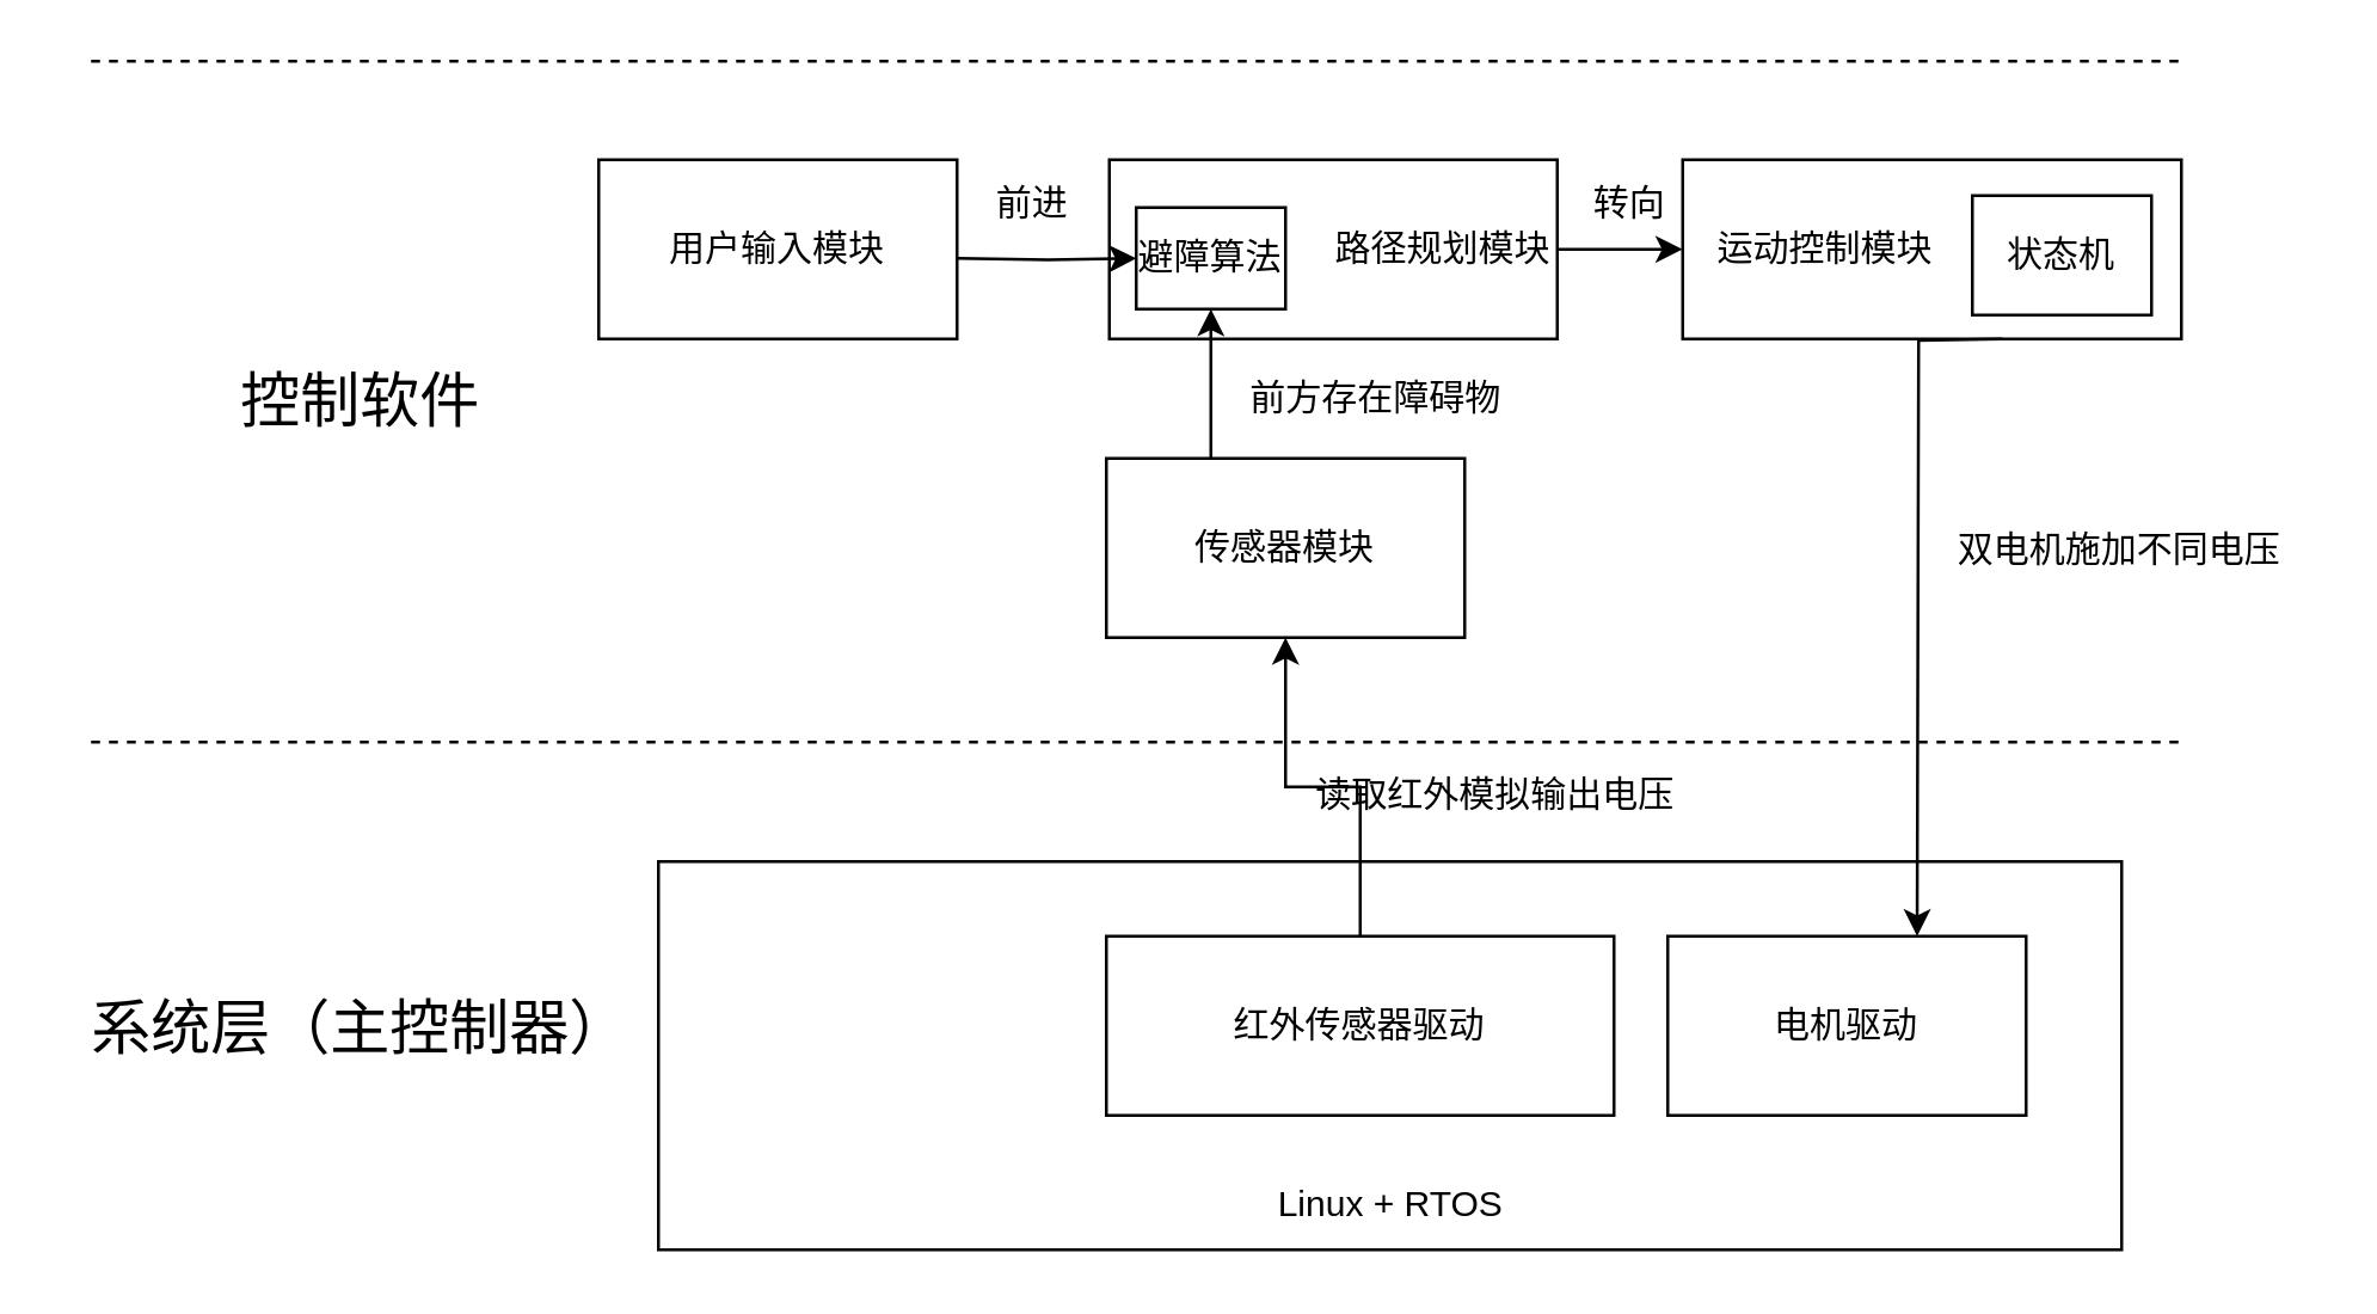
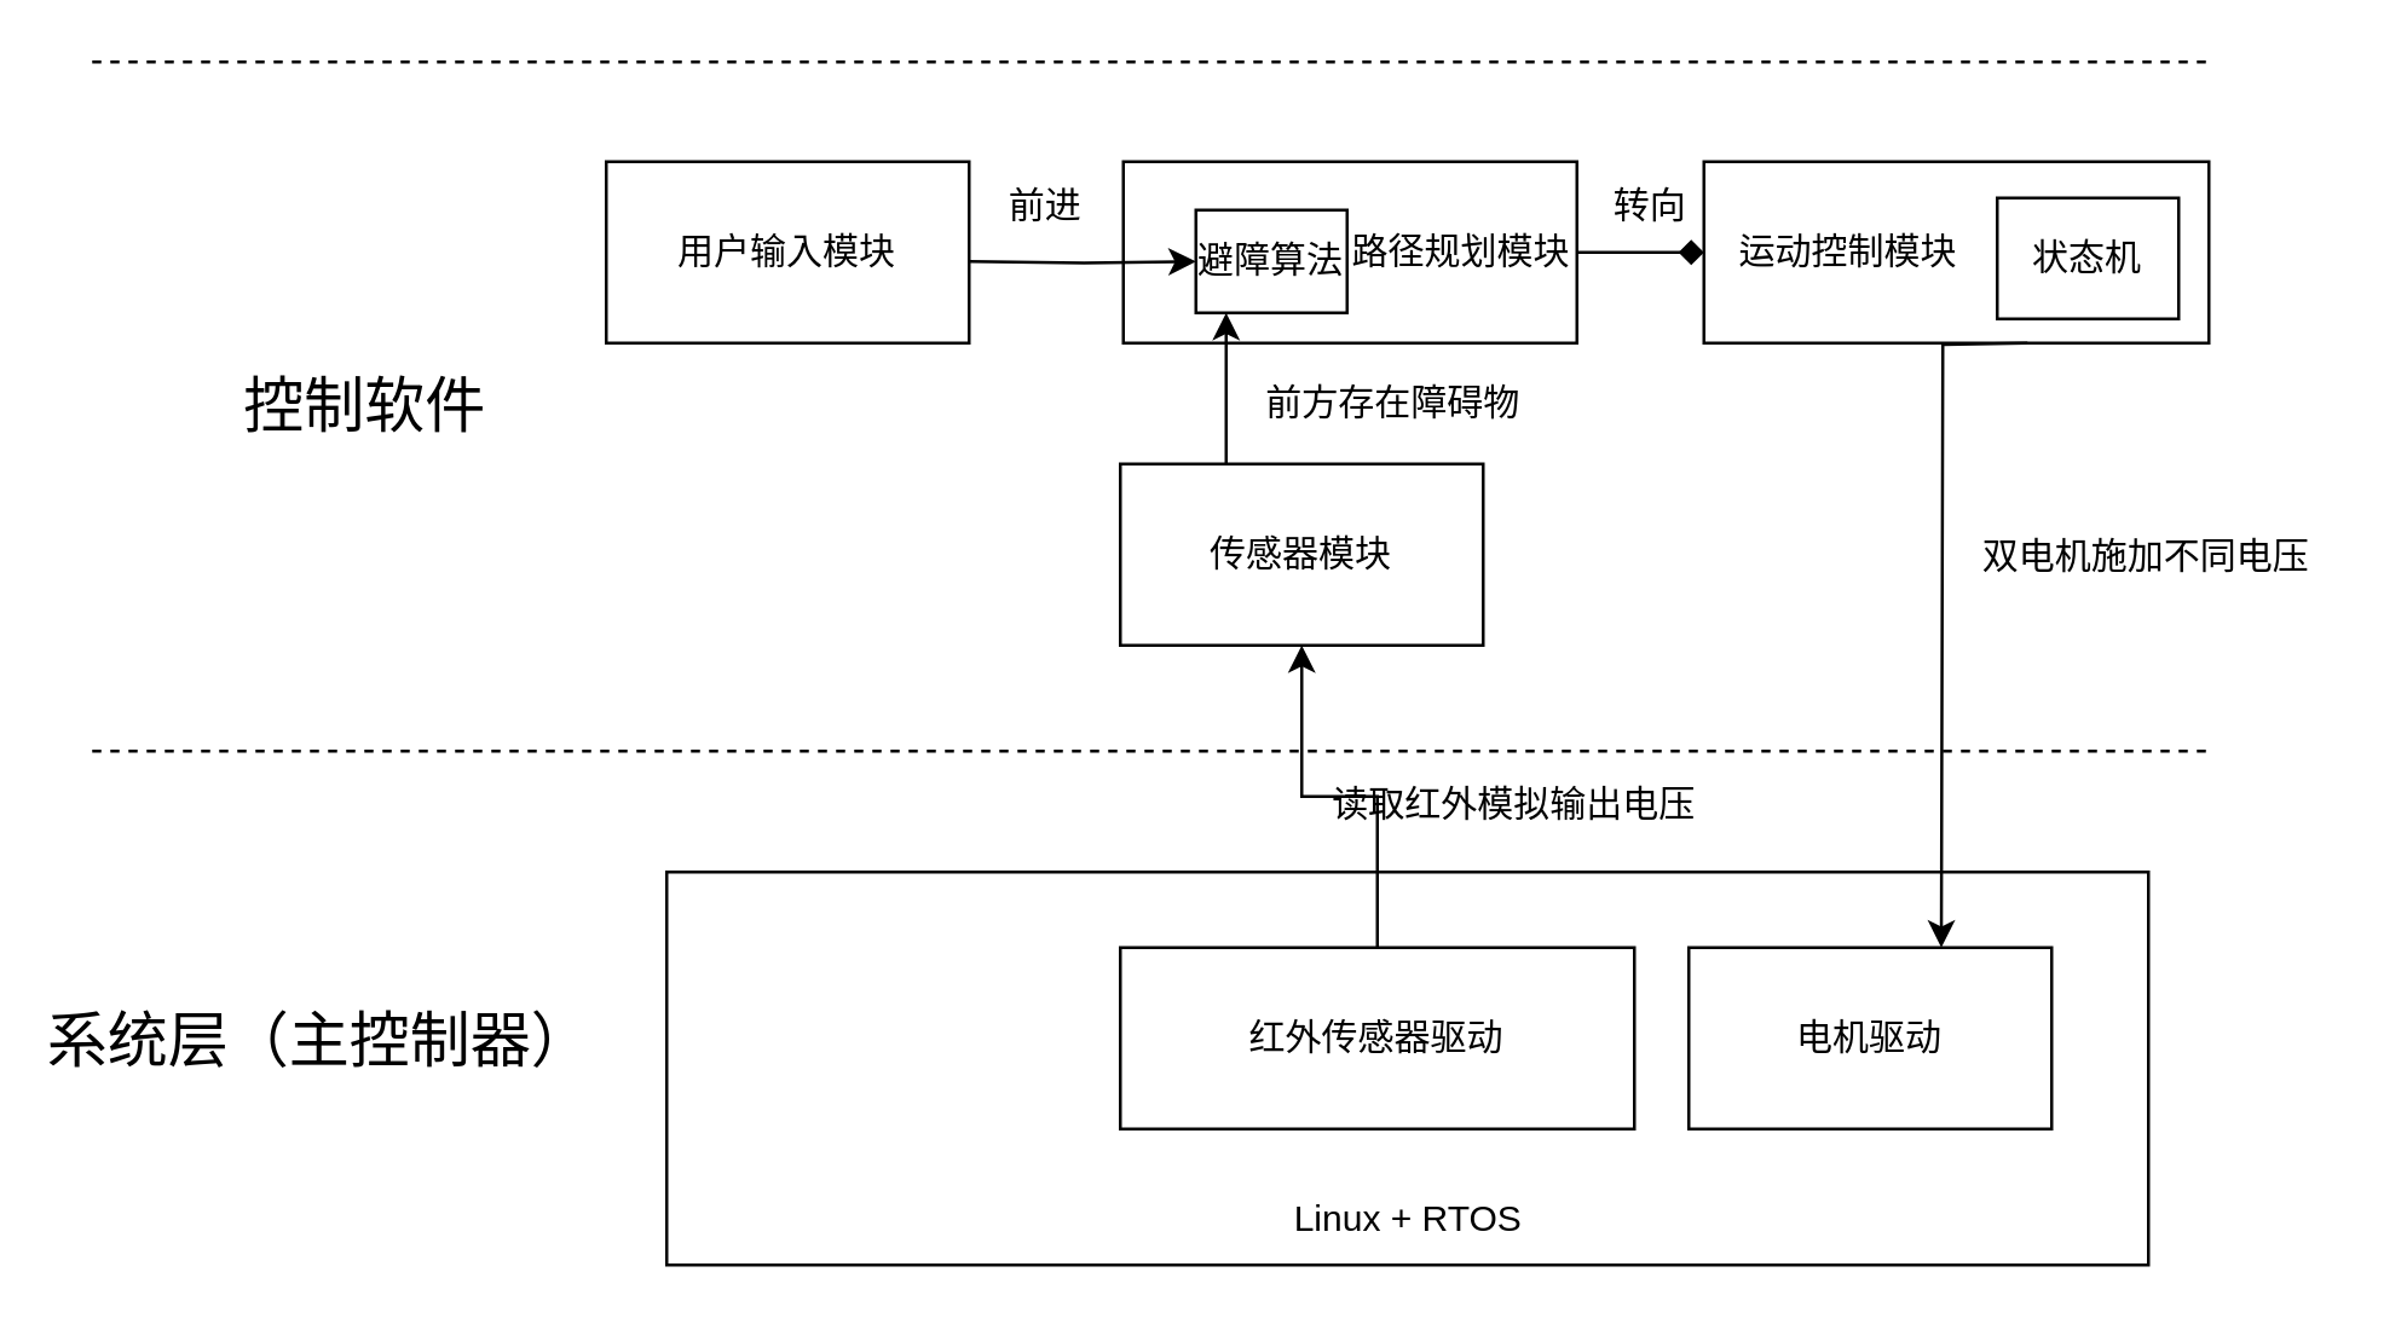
  <mxCell id="0" />
  <mxCell id="1" parent="0" />
  <mxCell id="2" value="" style="rounded=0;whiteSpace=wrap;html=1;align=center;spacingLeft=0;labelPosition=center;verticalLabelPosition=bottom;verticalAlign=top;horizontal=1;labelBorderColor=default;fontColor=default;" vertex="1" parent="1"><mxGeometry x="220" y="288" width="490" height="130" as="geometry" /></mxCell>
  <mxCell id="3" value="" style="edgeStyle=orthogonalEdgeStyle;rounded=0;orthogonalLoop=1;jettySize=auto;html=1;" edge="1" parent="1" source="4" target="8"><mxGeometry relative="1" as="geometry" /></mxCell>
  <mxCell id="4" value="红外传感器驱动" style="rounded=0;whiteSpace=wrap;html=1;" vertex="1" parent="1"><mxGeometry x="370" y="313" width="170" height="60" as="geometry" /></mxCell>
  <mxCell id="5" value="&lt;span style=&quot;background-color: initial;&quot;&gt;电机驱动&lt;/span&gt;" style="rounded=0;whiteSpace=wrap;html=1;" vertex="1" parent="1"><mxGeometry x="558" y="313" width="120" height="60" as="geometry" /></mxCell>
  <mxCell id="6" value="Linux + RTOS" style="text;html=1;align=center;verticalAlign=middle;resizable=0;points=[];autosize=1;strokeColor=none;fillColor=none;" vertex="1" parent="1"><mxGeometry x="415" y="388" width="100" height="30" as="geometry" /></mxCell>
  <mxCell id="7" value="" style="endArrow=none;dashed=1;html=1;rounded=0;" edge="1" parent="1"><mxGeometry width="50" height="50" relative="1" as="geometry"><mxPoint x="30" y="248" as="sourcePoint" /><mxPoint x="730" y="248" as="targetPoint" /></mxGeometry></mxCell>
  <mxCell id="8" value="传感器模块" style="whiteSpace=wrap;html=1;rounded=0;" vertex="1" parent="1"><mxGeometry x="370" y="153" width="120" height="60" as="geometry" /></mxCell>
  <mxCell id="9" value="运动&lt;span style=&quot;background-color: initial;&quot;&gt;控制模块&lt;/span&gt;" style="whiteSpace=wrap;html=1;rounded=0;align=left;spacingRight=11;spacingLeft=10;" vertex="1" parent="1"><mxGeometry x="563" y="53" width="167" height="60" as="geometry" /></mxCell>
  <mxCell id="10" value="" style="edgeStyle=orthogonalEdgeStyle;rounded=0;orthogonalLoop=1;jettySize=auto;html=1;exitX=0.5;exitY=1;exitDx=0;exitDy=0;" edge="1" parent="1"><mxGeometry relative="1" as="geometry"><mxPoint x="670" y="113" as="sourcePoint" /><mxPoint x="641.5" y="313" as="targetPoint" /></mxGeometry></mxCell>
- <mxCell id="11" value="" style="edgeStyle=orthogonalEdgeStyle;rounded=0;orthogonalLoop=1;jettySize=auto;html=1;" edge="1" parent="1" source="12" target="9"><mxGeometry relative="1" as="geometry" /></mxCell>
+ <mxCell id="11" value="" style="edgeStyle=orthogonalEdgeStyle;rounded=0;orthogonalLoop=1;jettySize=auto;html=1;endArrow=diamond;" edge="1" parent="1" source="12" target="9"><mxGeometry relative="1" as="geometry" /></mxCell>
  <mxCell id="12" value="路径规划模块" style="rounded=0;whiteSpace=wrap;html=1;align=right;" vertex="1" parent="1"><mxGeometry x="371" y="53" width="150" height="60" as="geometry" /></mxCell>
  <mxCell id="13" value="用户输入模块" style="rounded=0;whiteSpace=wrap;html=1;" vertex="1" parent="1"><mxGeometry x="200" y="53" width="120" height="60" as="geometry" /></mxCell>
  <mxCell id="14" value="转向" style="text;html=1;align=center;verticalAlign=middle;resizable=0;points=[];autosize=1;strokeColor=none;fillColor=none;" vertex="1" parent="1"><mxGeometry x="520" y="53" width="50" height="30" as="geometry" /></mxCell>
  <mxCell id="15" value="前方存在障碍物" style="text;html=1;align=center;verticalAlign=middle;resizable=0;points=[];autosize=1;strokeColor=none;fillColor=none;" vertex="1" parent="1"><mxGeometry x="405" y="118" width="110" height="30" as="geometry" /></mxCell>
  <mxCell id="16" value="前进" style="text;html=1;align=center;verticalAlign=middle;resizable=0;points=[];autosize=1;strokeColor=none;fillColor=none;" vertex="1" parent="1"><mxGeometry x="320" y="53" width="50" height="30" as="geometry" /></mxCell>
  <mxCell id="17" value="" style="edgeStyle=orthogonalEdgeStyle;rounded=0;orthogonalLoop=1;jettySize=auto;html=1;" edge="1" parent="1" source="8" target="19"><mxGeometry relative="1" as="geometry"><Array as="points"><mxPoint x="405" y="143" /><mxPoint x="405" y="143" /></Array></mxGeometry></mxCell>
  <mxCell id="18" style="edgeStyle=orthogonalEdgeStyle;rounded=0;orthogonalLoop=1;jettySize=auto;html=1;" edge="1" parent="1" target="19"><mxGeometry relative="1" as="geometry"><mxPoint x="320" y="86" as="sourcePoint" /></mxGeometry></mxCell>
- <mxCell id="19" value="避障算法" style="rounded=0;whiteSpace=wrap;html=1;" vertex="1" parent="1"><mxGeometry x="380" y="69" width="50" height="34" as="geometry" /></mxCell>
- <mxCell id="20" value="系统层（主控制器）" style="text;html=1;align=center;verticalAlign=middle;resizable=0;points=[];autosize=1;strokeColor=none;fillColor=none;fontSize=20;" vertex="1" parent="1"><mxGeometry x="20" y="323" width="200" height="40" as="geometry" /></mxCell>
+ <mxCell id="19" value="避障算法" style="rounded=0;whiteSpace=wrap;html=1;" vertex="1" parent="1"><mxGeometry x="395" y="69" width="50" height="34" as="geometry" /></mxCell>
+ <mxCell id="20" value="系统层（主控制器）" style="text;html=1;align=center;verticalAlign=middle;resizable=0;points=[];autosize=1;strokeColor=none;fillColor=none;fontSize=20;" vertex="1" parent="1"><mxGeometry x="5" y="323" width="200" height="40" as="geometry" /></mxCell>
  <mxCell id="21" value="控制软件" style="text;html=1;align=center;verticalAlign=middle;resizable=0;points=[];autosize=1;strokeColor=none;fillColor=none;fontSize=20;" vertex="1" parent="1"><mxGeometry x="70" y="113" width="100" height="40" as="geometry" /></mxCell>
  <mxCell id="22" value="" style="endArrow=none;dashed=1;html=1;rounded=0;" edge="1" parent="1"><mxGeometry width="50" height="50" relative="1" as="geometry"><mxPoint x="30" y="20" as="sourcePoint" /><mxPoint x="730" y="20" as="targetPoint" /></mxGeometry></mxCell>
  <mxCell id="23" value="双电机施加不同电压" style="text;html=1;align=center;verticalAlign=middle;resizable=0;points=[];autosize=1;strokeColor=none;fillColor=none;" vertex="1" parent="1"><mxGeometry x="644" y="169" width="130" height="30" as="geometry" /></mxCell>
  <mxCell id="24" value="状态机" style="whiteSpace=wrap;html=1;" vertex="1" parent="1"><mxGeometry x="660" y="65" width="60" height="40" as="geometry" /></mxCell>
  <mxCell id="25" value="读取红外模拟输出电压" style="text;html=1;align=center;verticalAlign=middle;resizable=0;points=[];autosize=1;strokeColor=none;fillColor=none;" vertex="1" parent="1"><mxGeometry x="430" y="251" width="140" height="30" as="geometry" /></mxCell>
